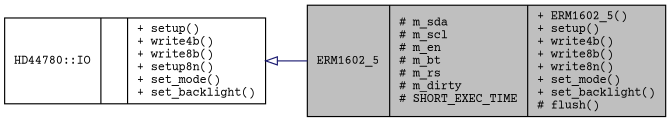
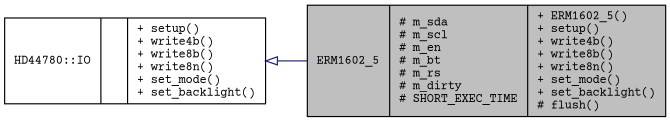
  digraph {
    rankdir=LR
    fontname="Courier Prime"
    node [color=black fontname="Courier Prime" fontsize=10 shape=record style=filled]
    n1 [fillcolor=grey75 fontcolor=black height=0.2 label="{ERM1602_5\n|# m_sda\l# m_scl\l# m_en\l# m_bt\l# m_rs\l# m_dirty\l# SHORT_EXEC_TIME\l|+ ERM1602_5()\l+ setup()\l+ write4b()\l+ write8b()\l+ write8n()\l+ set_mode()\l+ set_backlight()\l# flush()\l}" width=0.4]
-   n2 [fillcolor=white height=0.2 label="{HD44780::IO\n||+ setup()\l+ write4b()\l+ write8b()\l+ setup8n()\l+ set_mode()\l+ set_backlight()\l}" width=0.4]
+   n2 [fillcolor=white height=0.2 label="{HD44780::IO\n||+ setup()\l+ write4b()\l+ write8b()\l+ write8n()\l+ set_mode()\l+ set_backlight()\l}" width=0.4]
    n2 -> n1 [arrowtail=onormal color=midnightblue dir=back fontname="Courier Prime" fontsize=10 labelfontname=Helvetica labelfontsize=10 style=solid]
  }
